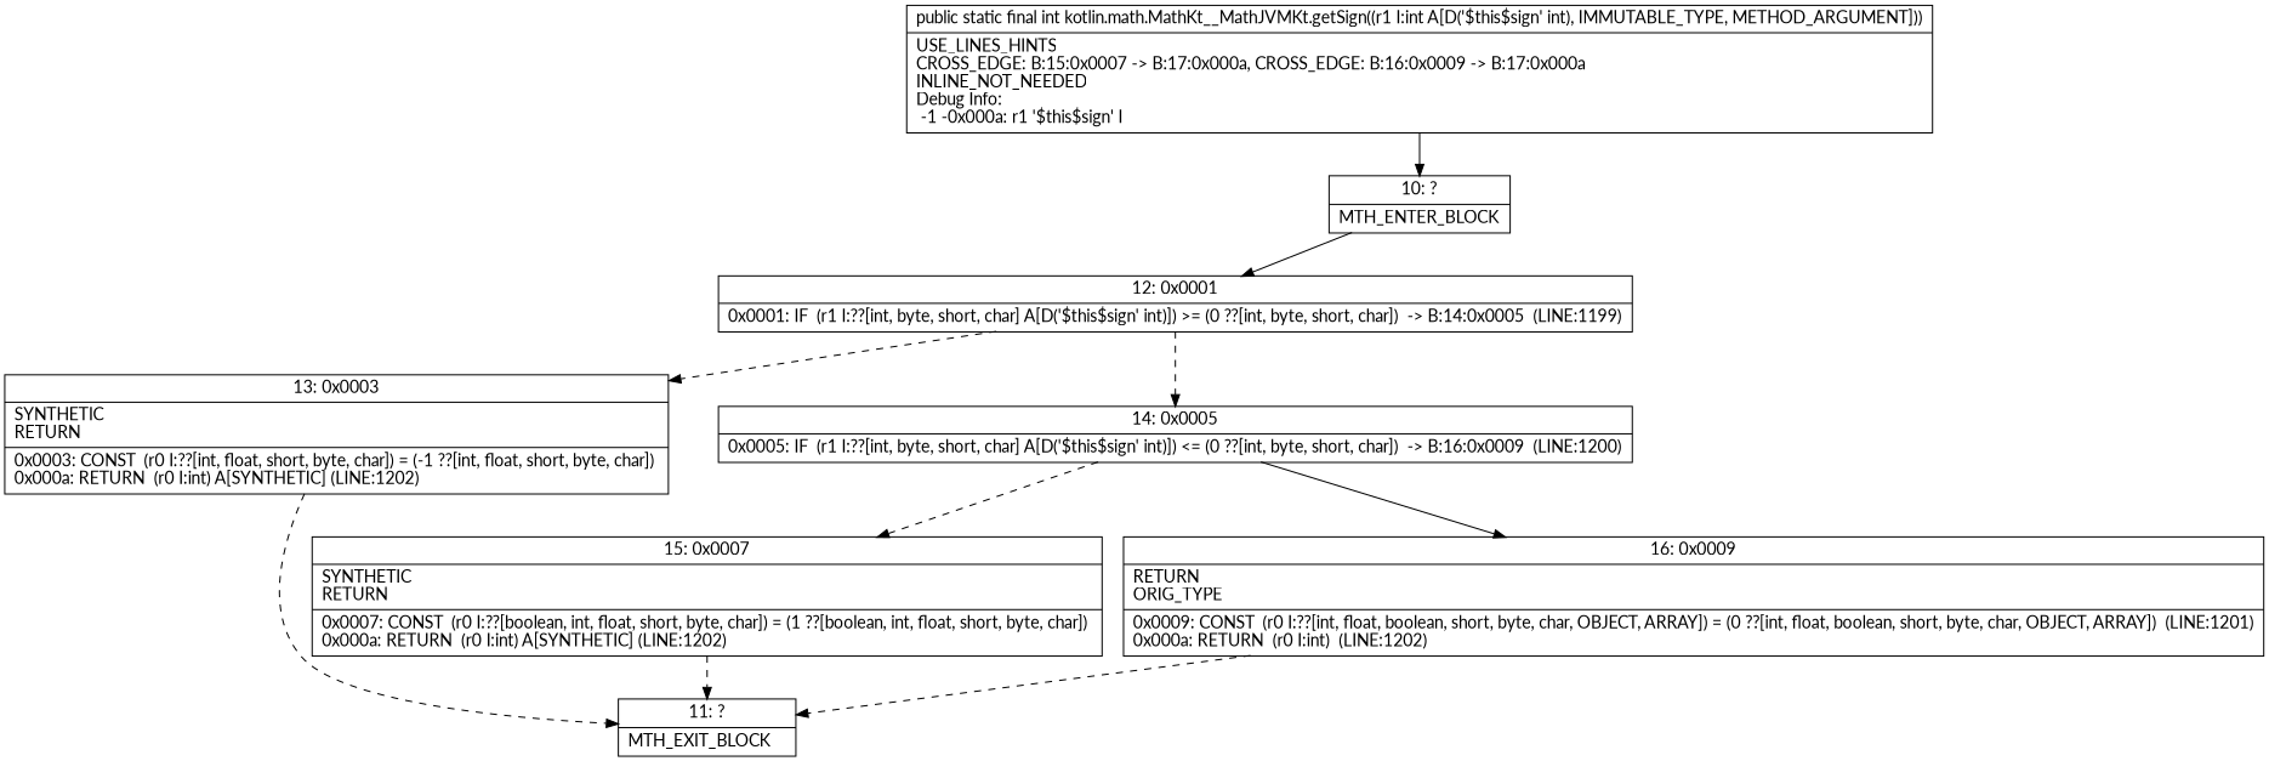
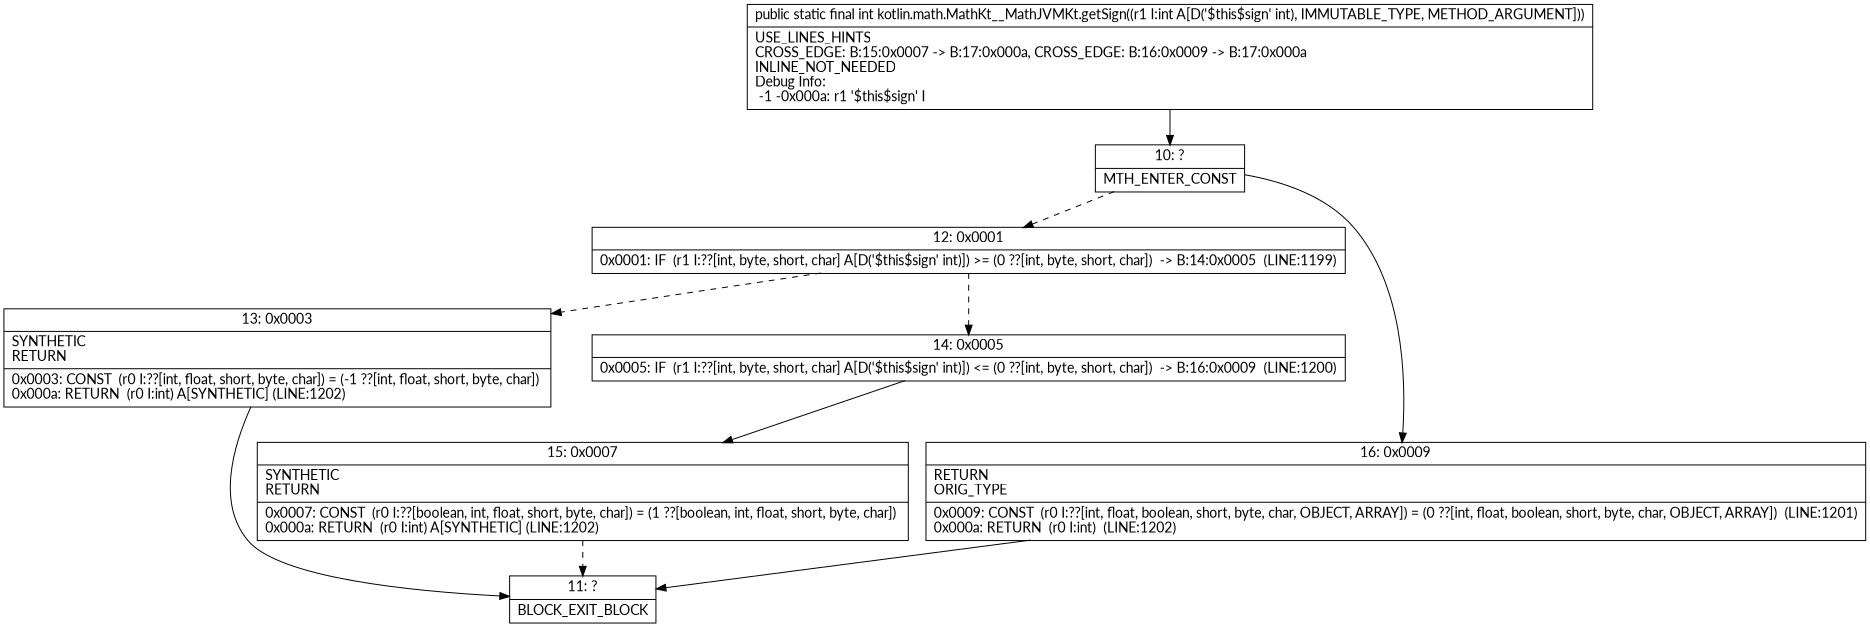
  digraph {
    fontname=Lato
    node [fontname=Lato shape=record]
    edge [fontname=Lato]
-   n1 [label="{10\:\ ?|MTH_ENTER_BLOCK\l}"]
+   n1 [label="{10\:\ ?|MTH_ENTER_CONST\l}"]
    n2 [label="{12\:\ 0x0001|0x0001: IF  (r1 I:??[int, byte, short, char] A[D('$this$sign' int)]) \>= (0 ??[int, byte, short, char])  \-\> B:14:0x0005  (LINE:1199)\l}"]
    n3 [label="{13\:\ 0x0003|SYNTHETIC\lRETURN\l|0x0003: CONST  (r0 I:??[int, float, short, byte, char]) = (\-1 ??[int, float, short, byte, char]) \l0x000a: RETURN  (r0 I:int) A[SYNTHETIC] (LINE:1202)\l}"]
    n4 [label="{14\:\ 0x0005|0x0005: IF  (r1 I:??[int, byte, short, char] A[D('$this$sign' int)]) \<= (0 ??[int, byte, short, char])  \-\> B:16:0x0009  (LINE:1200)\l}"]
-   n5 [label="{11\:\ ?|MTH_EXIT_BLOCK\l}"]
+   n5 [label="{11\:\ ?|BLOCK_EXIT_BLOCK\l}"]
    n6 [label="{15\:\ 0x0007|SYNTHETIC\lRETURN\l|0x0007: CONST  (r0 I:??[boolean, int, float, short, byte, char]) = (1 ??[boolean, int, float, short, byte, char]) \l0x000a: RETURN  (r0 I:int) A[SYNTHETIC] (LINE:1202)\l}"]
    n7 [label="{16\:\ 0x0009|RETURN\lORIG_TYPE\l|0x0009: CONST  (r0 I:??[int, float, boolean, short, byte, char, OBJECT, ARRAY]) = (0 ??[int, float, boolean, short, byte, char, OBJECT, ARRAY])  (LINE:1201)\l0x000a: RETURN  (r0 I:int)  (LINE:1202)\l}"]
    n8 [label="{public static final int kotlin.math.MathKt__MathJVMKt.getSign((r1 I:int A[D('$this$sign' int), IMMUTABLE_TYPE, METHOD_ARGUMENT]))  | USE_LINES_HINTS\lCROSS_EDGE: B:15:0x0007 \-\> B:17:0x000a, CROSS_EDGE: B:16:0x0009 \-\> B:17:0x000a\lINLINE_NOT_NEEDED\lDebug Info:\l  \-1 \-0x000a: r1 '$this$sign' I\l}"]
-   n1 -> n2
+   n1 -> n2 [style=dashed]
    n2 -> n3 [style=dashed]
    n2 -> n4 [style=dashed]
-   n3 -> n5 [style=dashed]
-   n4 -> n6 [style=dashed]
-   n4 -> n7
+   n3 -> n5
+   n4 -> n6 [style=solid]
+   n1 -> n7
    n6 -> n5 [style=dashed]
-   n7 -> n5 [style=dashed]
+   n7 -> n5
    n8 -> n1
  }
